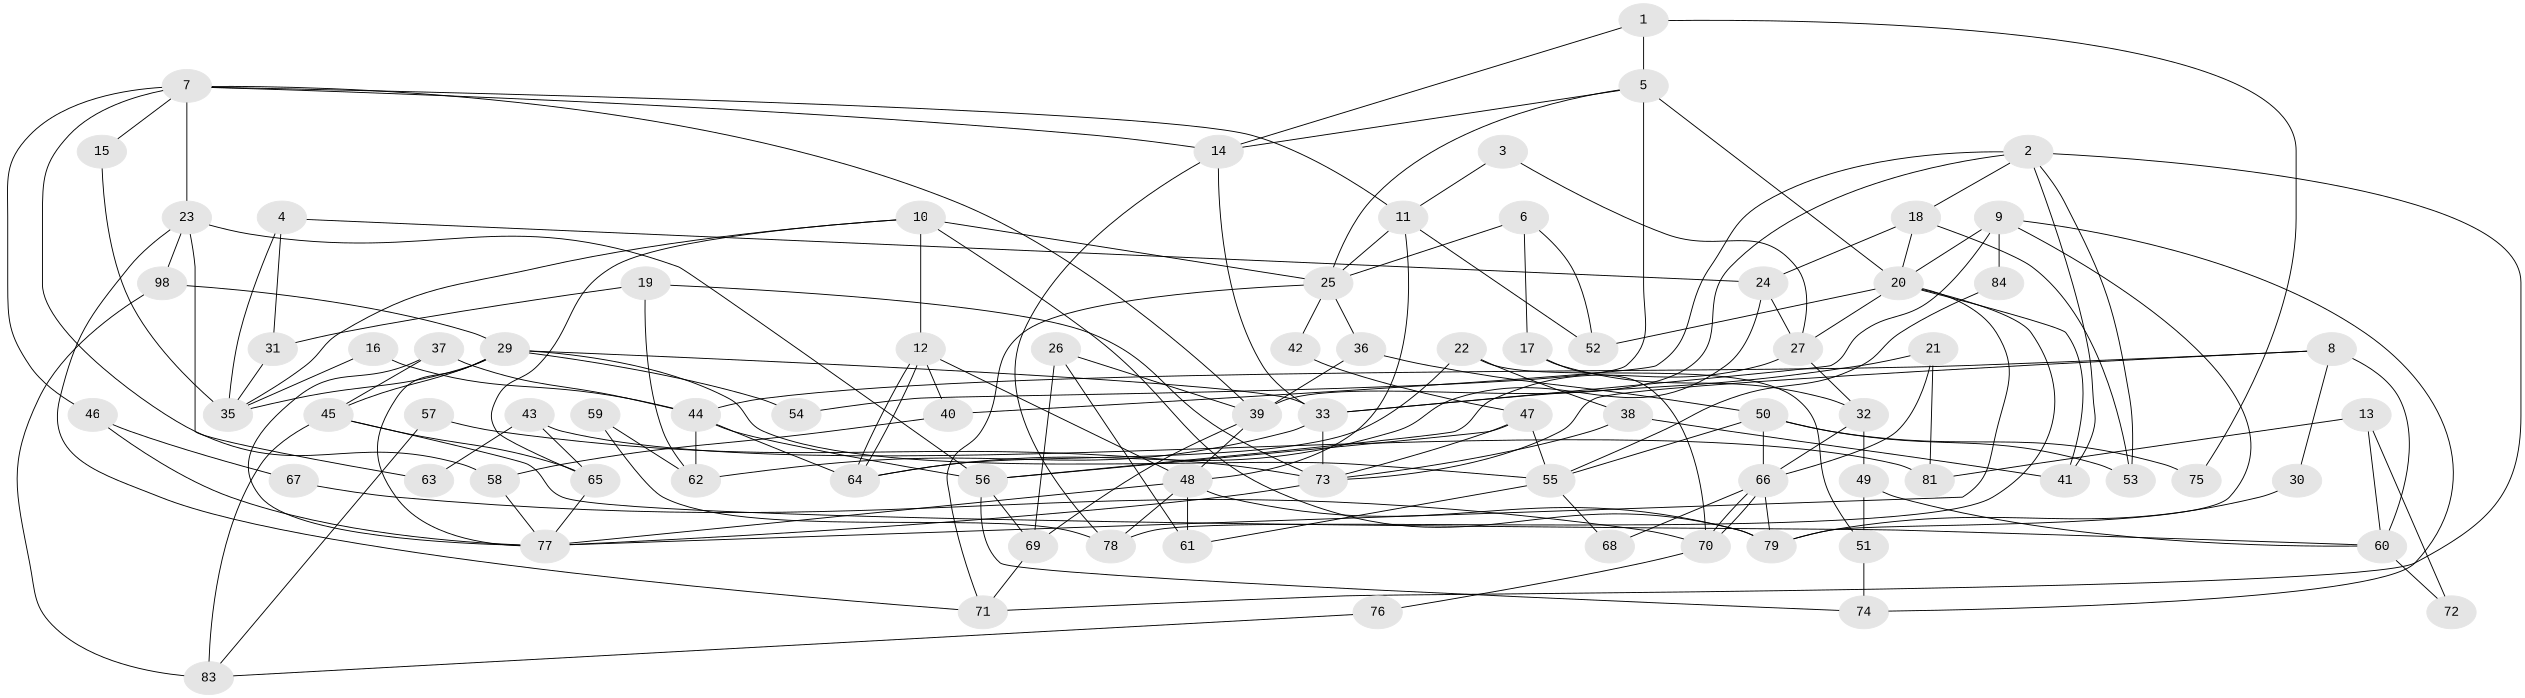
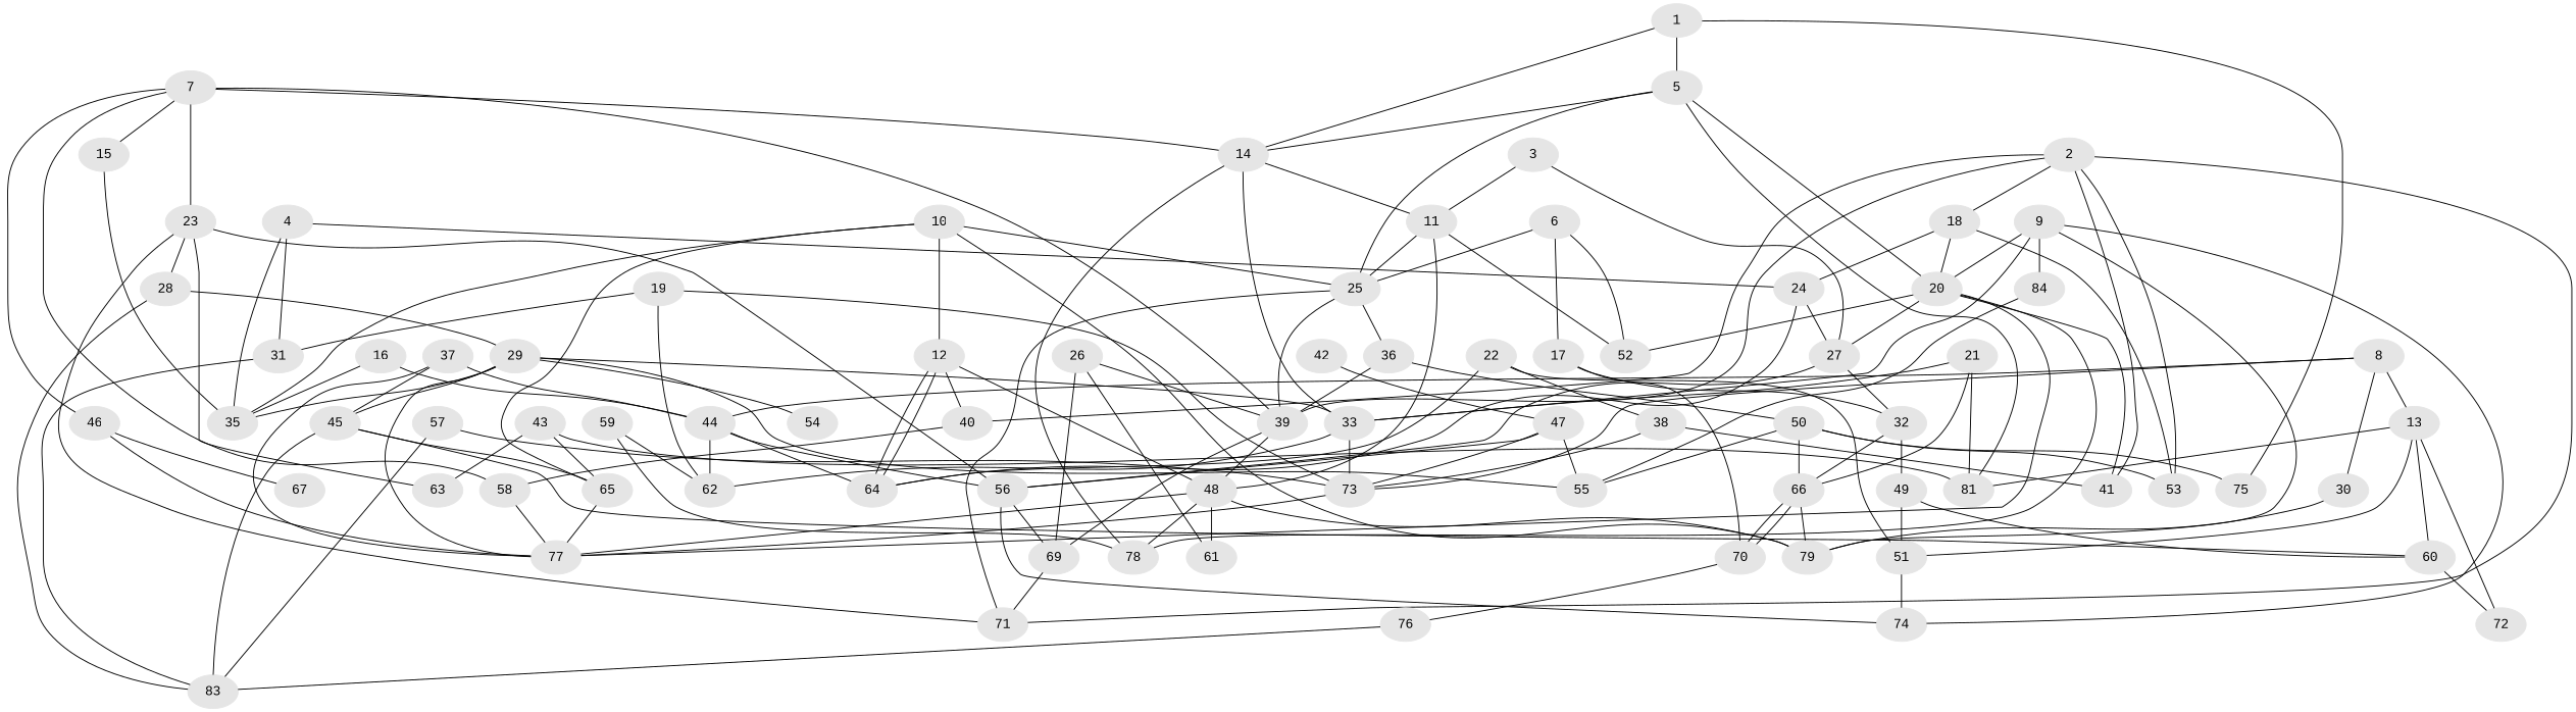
  graph {
    fontname="Liberation Mono"
    node [color=gray90 fontname="Liberation Mono" style=filled]
    edge [fontname="Liberation Mono"]
    1
    5
    14
    75
    20
    25
    54
    33
    78
    2
    18
    39
    40
    41
    53
    71
    24
    48
    69
    58
    3
    11
    27
    52
    32
    56
    4
    31
    35
    64
    n31 [label=83]
    77
    36
    42
    6
    17
    70
    7
    15
    23
    46
-   28 [label=98]
+   28
    63
    67
    8
    13
    30
    44
    73
    51
    60
    72
    81
    79
    62
    9
    n57 [label=84]
    74
    55
    10
    12
    65
    45
    61
    16
    66
    49
    76
    19
    21
-   68
    22
    38
    29
    50
    47
    26
    37
    43
    57
    59
    1 -- 5
    1 -- 14
    1 -- 75
    5 -- 14
    5 -- 20
    5 -- 25
-   5 -- 54
+   5 -- 81
    14 -- 33
    14 -- 78
    20 -- 78
    20 -- 41
    20 -- 27
    20 -- 52
    20 -- 77
    25 -- 71
    25 -- 36
-   25 -- 42
+   25 -- 39
    33 -- 73
    33 -- 62
    2 -- 18
    2 -- 39
    2 -- 40
    2 -- 41
    2 -- 53
    2 -- 71
    18 -- 20
    18 -- 53
    18 -- 24
    39 -- 48
    39 -- 69
    40 -- 58
    24 -- 27
    24 -- 64
    48 -- 78
    48 -- 77
    48 -- 79
    48 -- 61
    69 -- 71
    58 -- 77
    3 -- 11
    3 -- 27
    11 -- 25
    11 -- 48
    11 -- 52
    27 -- 32
    27 -- 56
    32 -- 66
    32 -- 49
    56 -- 69
    56 -- 74
    4 -- 24
    4 -- 31
    4 -- 35
-   31 -- 35
+   31 -- n31
    36 -- 39
    36 -- 50
    42 -- 47
    6 -- 25
    6 -- 52
    6 -- 17
    17 -- 32
    17 -- 70
    70 -- 76
    7 -- 14
    7 -- 39
    7 -- 58
-   7 -- 11
+   14 -- 11
    7 -- 15
    7 -- 23
    7 -- 46
    15 -- 35
    23 -- 71
    23 -- 56
    23 -- 28
    23 -- 63
    46 -- 77
    46 -- 67
    28 -- n31
    28 -- 29
-   67 -- 70
-   8 -- 60
+   8 -- 13
    8 -- 30
    8 -- 44
    8 -- 73
+   13 -- 51
    13 -- 60
    13 -- 72
    13 -- 81
    30 -- 79
    44 -- 56
    44 -- 64
    44 -- 62
    73 -- 77
    51 -- 74
    60 -- 72
    9 -- 20
    9 -- 33
    9 -- 79
    9 -- n57
    9 -- 74
    n57 -- 55
-   55 -- 61
-   55 -- 68
    10 -- 25
    10 -- 35
    10 -- 79
    10 -- 12
    10 -- 65
    12 -- 40
    12 -- 48
    12 -- 64
    12 -- 64
    65 -- 77
    45 -- n31
    45 -- 60
    45 -- 65
    16 -- 35
    16 -- 44
    66 -- 70
    66 -- 70
    66 -- 79
-   66 -- 68
    49 -- 51
    49 -- 60
    76 -- n31
    19 -- 31
    19 -- 73
    19 -- 62
    21 -- 33
    21 -- 81
    21 -- 66
    22 -- 64
    22 -- 51
    22 -- 38
    38 -- 41
    38 -- 73
    29 -- 54
    29 -- 33
    29 -- 35
    29 -- 77
    29 -- 55
    29 -- 45
    50 -- 75
    50 -- 53
    50 -- 55
    50 -- 66
    47 -- 56
    47 -- 73
    47 -- 55
    26 -- 39
    26 -- 69
    26 -- 61
    37 -- 77
    37 -- 44
    37 -- 45
    43 -- 63
    43 -- 81
    43 -- 65
    57 -- n31
    57 -- 73
    59 -- 78
    59 -- 62
  }
